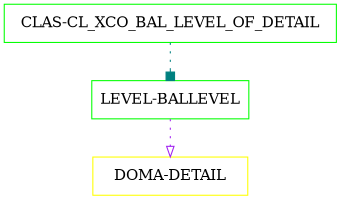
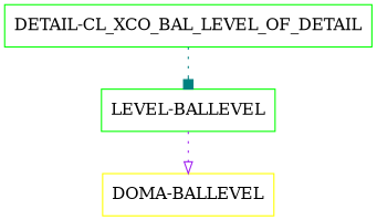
  digraph {
    node [color=green shape=box]
    edge [style=dotted]
    n1 [label="LEVEL-BALLEVEL"]
-   "CLAS-CL_XCO_BAL_LEVEL_OF_DETAIL"
-   "DOMA-BALLEVEL" [color=yellow label="DOMA-DETAIL"]
+   "CLAS-CL_XCO_BAL_LEVEL_OF_DETAIL" [label="DETAIL-CL_XCO_BAL_LEVEL_OF_DETAIL"]
+   "DOMA-BALLEVEL" [color=yellow]
    n1 -> "DOMA-BALLEVEL" [arrowhead=onormal color=purple]
    "CLAS-CL_XCO_BAL_LEVEL_OF_DETAIL" -> n1 [arrowhead=box color=teal]
  }
